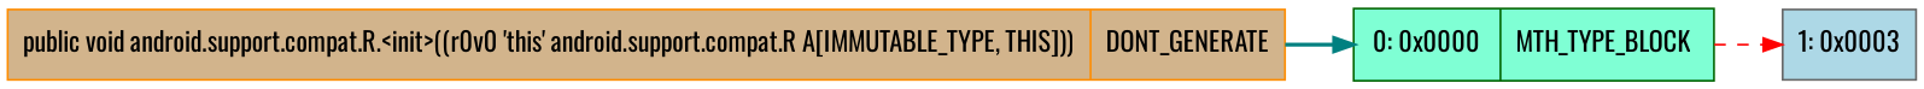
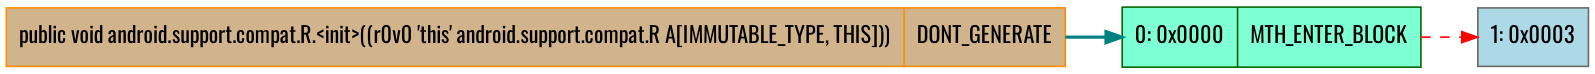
  digraph {
    rankdir=LR
    fontname=Oswald
    node [shape=record style=filled fontname=Oswald]
    edge [fontname=Oswald]
-   n1 [color=darkgreen label="{0\:\ 0x0000|MTH_TYPE_BLOCK\l}" fillcolor=aquamarine]
+   n1 [color=darkgreen label="{0\:\ 0x0000|MTH_ENTER_BLOCK\l}" fillcolor=aquamarine]
    n2 [color=gray40 label="{1\:\ 0x0003}" fillcolor=lightblue]
    n3 [label="{public void android.support.compat.R.\<init\>((r0v0 'this' android.support.compat.R A[IMMUTABLE_TYPE, THIS]))  | DONT_GENERATE\l}" fillcolor=tan color=darkorange]
    subgraph cluster_1 {
      label="R(0)"
    }
    n1 -> n2 [color=red style=dashed]
    n3 -> n1 [color=teal style=bold]
  }
